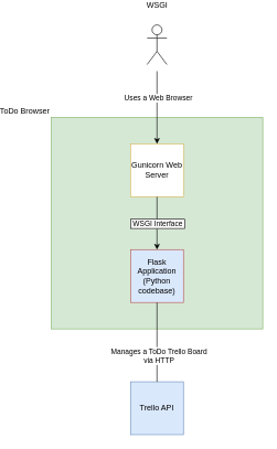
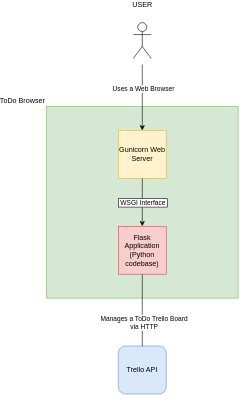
  <mxCell id="0" />
  <mxCell id="1" parent="0" />
  <mxCell id="2" style="edgeStyle=orthogonalEdgeStyle;rounded=0;orthogonalLoop=1;jettySize=auto;html=1;exitX=0.5;exitY=1;exitDx=0;exitDy=0;" edge="1" parent="1" source="3" target="3"><mxGeometry relative="1" as="geometry"><mxPoint x="180" y="490" as="targetPoint" /></mxGeometry></mxCell>
  <mxCell id="3" value="ToDo Browser" style="whiteSpace=wrap;html=1;aspect=fixed;labelPosition=left;verticalLabelPosition=top;align=right;verticalAlign=bottom;fillColor=#d5e8d4;strokeColor=#82b366;" vertex="1" parent="1"><mxGeometry x="20" y="160" width="320" height="320" as="geometry" /></mxCell>
- <mxCell id="4" value="WSGI" style="shape=umlActor;verticalLabelPosition=top;verticalAlign=middle;html=1;outlineConnect=0;labelPosition=center;align=center;" vertex="1" parent="1"><mxGeometry x="165" y="20" width="30" height="60" as="geometry" /></mxCell>
- <mxCell id="5" value="Trello API" style="whiteSpace=wrap;html=1;aspect=fixed;fillColor=#dae8fc;strokeColor=#6c8ebf;" vertex="1" parent="1"><mxGeometry x="140" y="560" width="80" height="80" as="geometry" /></mxCell>
- <mxCell id="6" value="Gunicorn Web Server" style="whiteSpace=wrap;html=1;aspect=fixed;fillColor=#ffffff;strokeColor=#d6b656;" vertex="1" parent="1"><mxGeometry x="140" y="200" width="80" height="80" as="geometry" /></mxCell>
- <mxCell id="7" value="Flask Application&lt;br&gt;(Python codebase)" style="whiteSpace=wrap;html=1;aspect=fixed;fillColor=#dae8fc;strokeColor=#b85450;" vertex="1" parent="1"><mxGeometry x="140" y="360" width="80" height="80" as="geometry" /></mxCell>
+ <mxCell id="4" value="USER" style="shape=umlActor;verticalLabelPosition=top;verticalAlign=middle;html=1;outlineConnect=0;labelPosition=center;align=center;" vertex="1" parent="1"><mxGeometry x="165" y="20" width="30" height="60" as="geometry" /></mxCell>
+ <mxCell id="5" value="Trello API" style="whiteSpace=wrap;html=1;aspect=fixed;fillColor=#dae8fc;strokeColor=#6c8ebf;rounded=1;" vertex="1" parent="1"><mxGeometry x="140" y="560" width="80" height="80" as="geometry" /></mxCell>
+ <mxCell id="6" value="Gunicorn Web Server" style="whiteSpace=wrap;html=1;aspect=fixed;fillColor=#fff2cc;strokeColor=#d6b656;" vertex="1" parent="1"><mxGeometry x="140" y="200" width="80" height="80" as="geometry" /></mxCell>
+ <mxCell id="7" value="Flask Application&lt;br&gt;(Python codebase)" style="whiteSpace=wrap;html=1;aspect=fixed;fillColor=#f8cecc;strokeColor=#b85450;" vertex="1" parent="1"><mxGeometry x="140" y="360" width="80" height="80" as="geometry" /></mxCell>
  <mxCell id="8" value="" style="endArrow=classic;html=1;rounded=0;entryX=0.5;entryY=0;entryDx=0;entryDy=0;" edge="1" parent="1" target="6"><mxGeometry width="50" height="50" relative="1" as="geometry"><mxPoint x="180" y="90" as="sourcePoint" /><mxPoint x="180" y="160" as="targetPoint" /></mxGeometry></mxCell>
  <mxCell id="9" value="Uses a Web Browser" style="edgeLabel;html=1;align=center;verticalAlign=middle;resizable=0;points=[];" connectable="0" vertex="1" parent="8"><mxGeometry x="-0.266" y="1" relative="1" as="geometry"><mxPoint as="offset" /></mxGeometry></mxCell>
  <mxCell id="10" value="" style="endArrow=classic;html=1;rounded=0;entryX=0.5;entryY=0;entryDx=0;entryDy=0;exitX=0.5;exitY=1;exitDx=0;exitDy=0;" edge="1" parent="1" source="6" target="7"><mxGeometry width="50" height="50" relative="1" as="geometry"><mxPoint x="290" y="420" as="sourcePoint" /><mxPoint x="340" y="370" as="targetPoint" /><Array as="points" /></mxGeometry></mxCell>
  <mxCell id="11" value="&amp;nbsp;WSGI Interface&amp;nbsp;" style="edgeLabel;html=1;align=center;verticalAlign=middle;resizable=0;points=[];labelBorderColor=default;" connectable="0" vertex="1" parent="10"><mxGeometry x="0.45" y="-1" relative="1" as="geometry"><mxPoint x="1" y="-18" as="offset" /></mxGeometry></mxCell>
  <mxCell id="12" value="" style="endArrow=none;html=1;rounded=0;entryX=0.5;entryY=0;entryDx=0;entryDy=0;exitX=0.5;exitY=1;exitDx=0;exitDy=0;" edge="1" parent="1" source="7" target="5"><mxGeometry width="50" height="50" relative="1" as="geometry"><mxPoint x="180" y="480" as="sourcePoint" /><mxPoint x="230" y="430" as="targetPoint" /><Array as="points"><mxPoint x="180" y="510" /></Array></mxGeometry></mxCell>
  <mxCell id="13" value="Manages a ToDo Trello Board&lt;br&gt;via HTTP" style="edgeLabel;html=1;align=center;verticalAlign=middle;resizable=0;points=[];" connectable="0" vertex="1" parent="12"><mxGeometry x="0.025" y="2" relative="1" as="geometry"><mxPoint y="19" as="offset" /></mxGeometry></mxCell>
